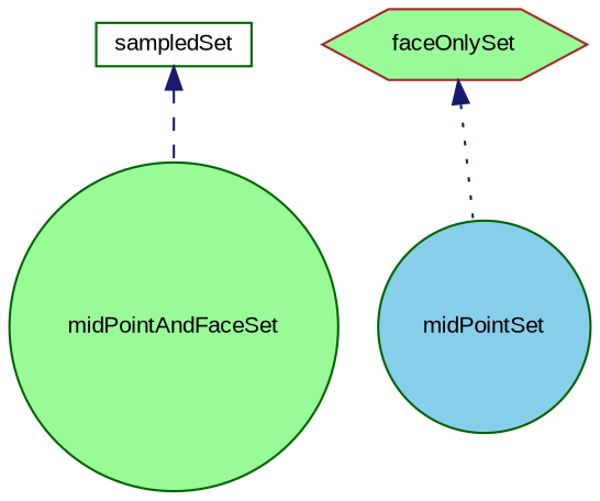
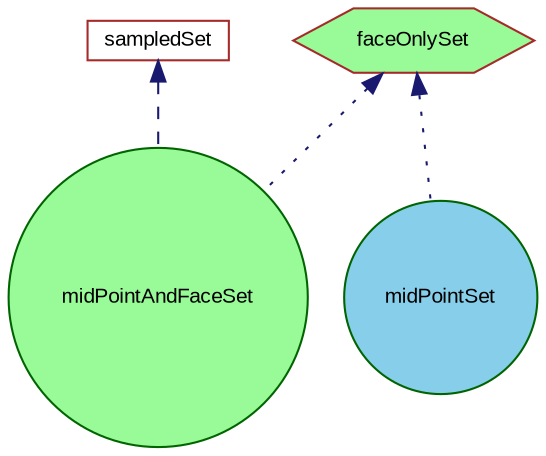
  digraph {
    fontname="Liberation Sans"
    node [color=brown fillcolor=palegreen fontname="Liberation Sans" fontsize=10 shape=circle style=filled]
    edge [color=midnightblue dir=back fontname="Liberation Sans" fontsize=10 labelfontname=Helvetica labelfontsize=10 style=dotted]
    n1 [fontcolor=black height=0.2 label=faceOnlySet shape=hexagon width=0.4]
    n2 [color=darkgreen height=0.2 label=midPointAndFaceSet width=0.4]
    n3 [color=darkgreen fillcolor=skyblue height=0.2 label=midPointSet width=0.4]
-   n4 [color=darkgreen fillcolor=white height=0.2 label=sampledSet shape=box width=0.4]
+   n4 [fillcolor=white height=0.2 label=sampledSet shape=box width=0.4]
+   n1 -> n2
    n1 -> n3
    n4 -> n2 [style=dashed]
  }
